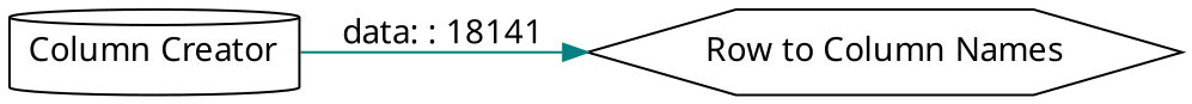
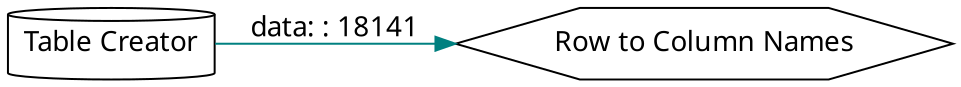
  digraph {
    rankdir=LR
    fontname="Noto Sans"
    node [fontname="Noto Sans"]
    n1 [label="Row to Column Names" shape=hexagon]
-   n2 [label="Column Creator" shape=cylinder]
+   n2 [label="Table Creator" shape=cylinder]
    n2 -> n1 [label="data: : 18141" color=teal arrowhead=normal fontname="Noto Sans"]
  }
